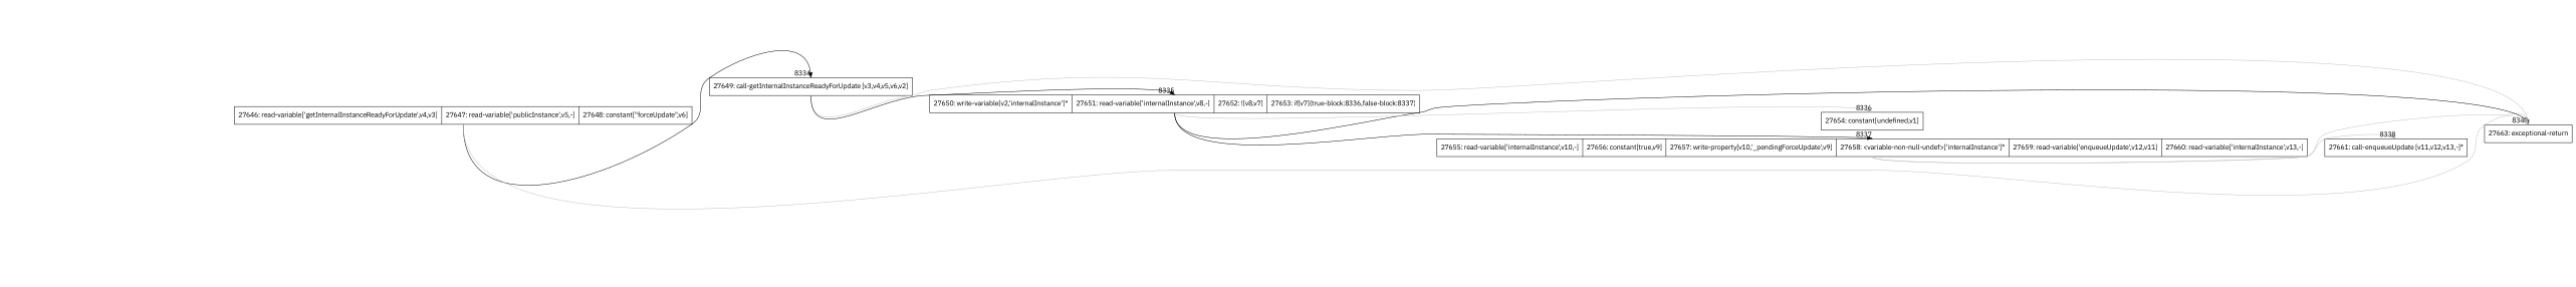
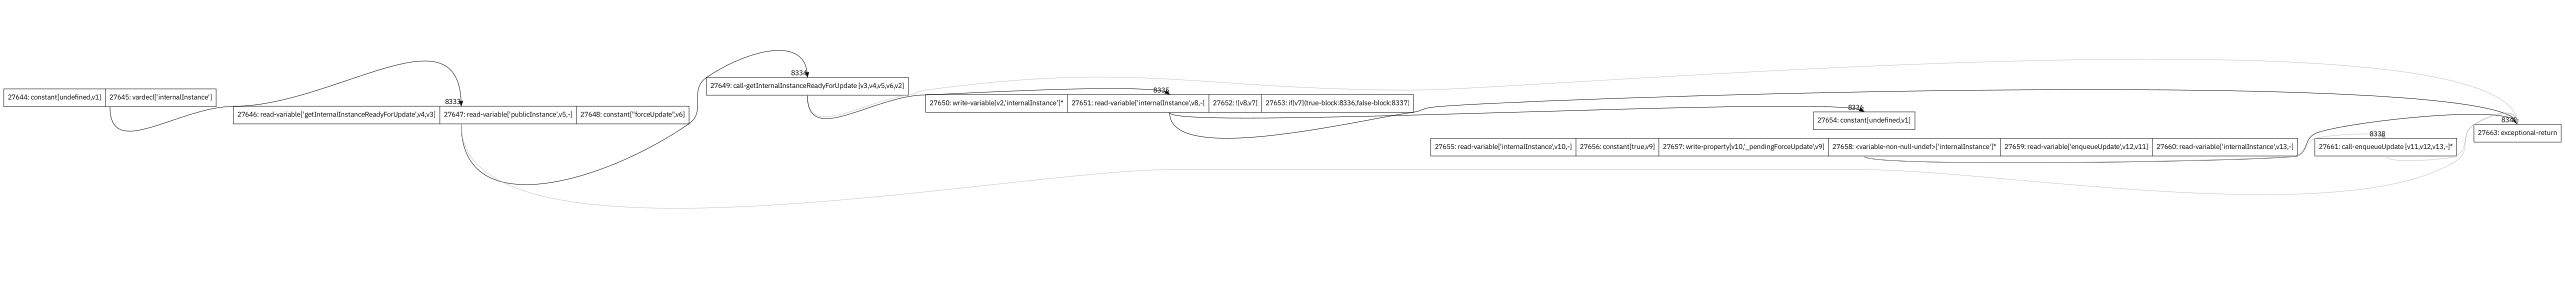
  digraph {
    fontname="IBM Plex Sans"
    rankdir=LR
    node [fontname="IBM Plex Sans" shape=record]
    edge [fontname="IBM Plex Sans" headport=n tailport=s]
+   n1 [label="{27644: constant[undefined,v1]|27645: vardecl['internalInstance']}"]
    n2 [label="{27646: read-variable['getInternalInstanceReadyForUpdate',v4,v3]|27647: read-variable['publicInstance',v5,-]|27648: constant[\"forceUpdate\",v6]}"]
    n3 [label="{27649: call-getInternalInstanceReadyForUpdate [v3,v4,v5,v6,v2]}"]
    n4 [label="{27663: exceptional-return}"]
    n5 [label="{27650: write-variable[v2,'internalInstance']*|27651: read-variable['internalInstance',v8,-]|27652: ![v8,v7]|27653: if[v7](true-block:8336,false-block:8337)}"]
    n6 [label="{27654: constant[undefined,v1]}"]
    n7 [label="{27655: read-variable['internalInstance',v10,-]|27656: constant[true,v9]|27657: write-property[v10,'_pendingForceUpdate',v9]|27658: \<variable-non-null-undef\>['internalInstance']*|27659: read-variable['enqueueUpdate',v12,v11]|27660: read-variable['internalInstance',v13,-]}"]
    n8 [label="{27661: call-enqueueUpdate [v11,v12,v13,-]*}"]
+   n1 -> n2 [headlabel="      8333"]
    n2 -> n3 [headlabel="      8334"]
    n2 -> n4 [color=gray headlabel="      8340"]
    n3 -> n4 [color=gray]
    n3 -> n5 [headlabel="      8335"]
    n5 -> n4 [color=black]
-   n5 -> n6 [headlabel="      8336" color=gray]
-   n5 -> n7 [headlabel="      8337"]
-   n7 -> n4 [color=gray]
+   n5 -> n6 [headlabel="      8336"]
+   n7 -> n4 [color=black]
    n7 -> n8 [color=gray headlabel="      8338"]
+   n8 -> n4 [color=gray]
  }
